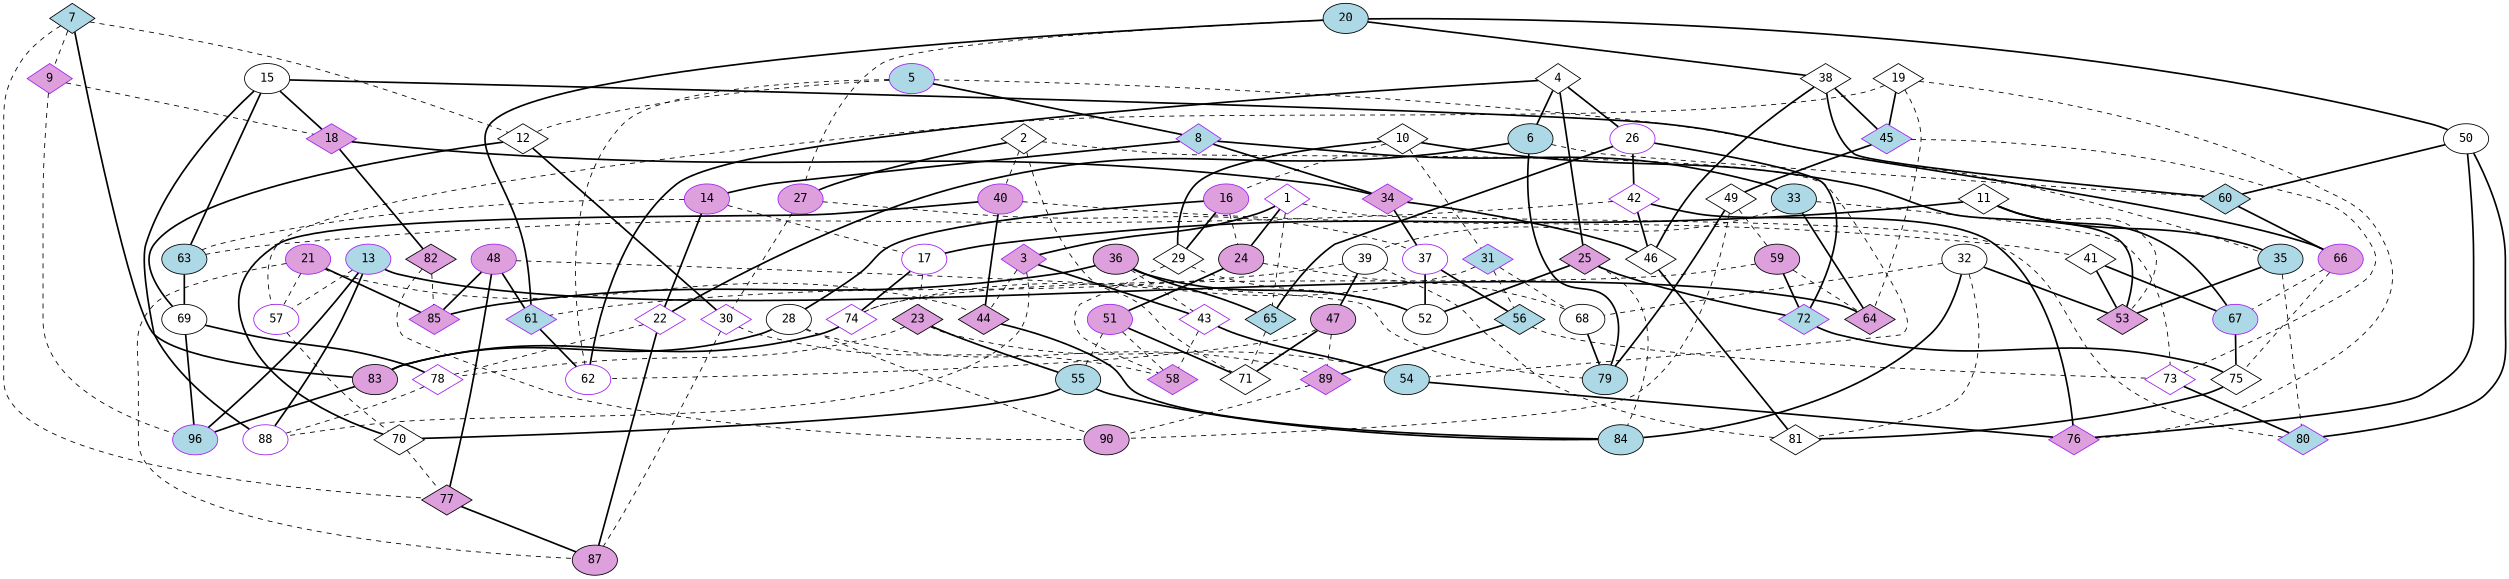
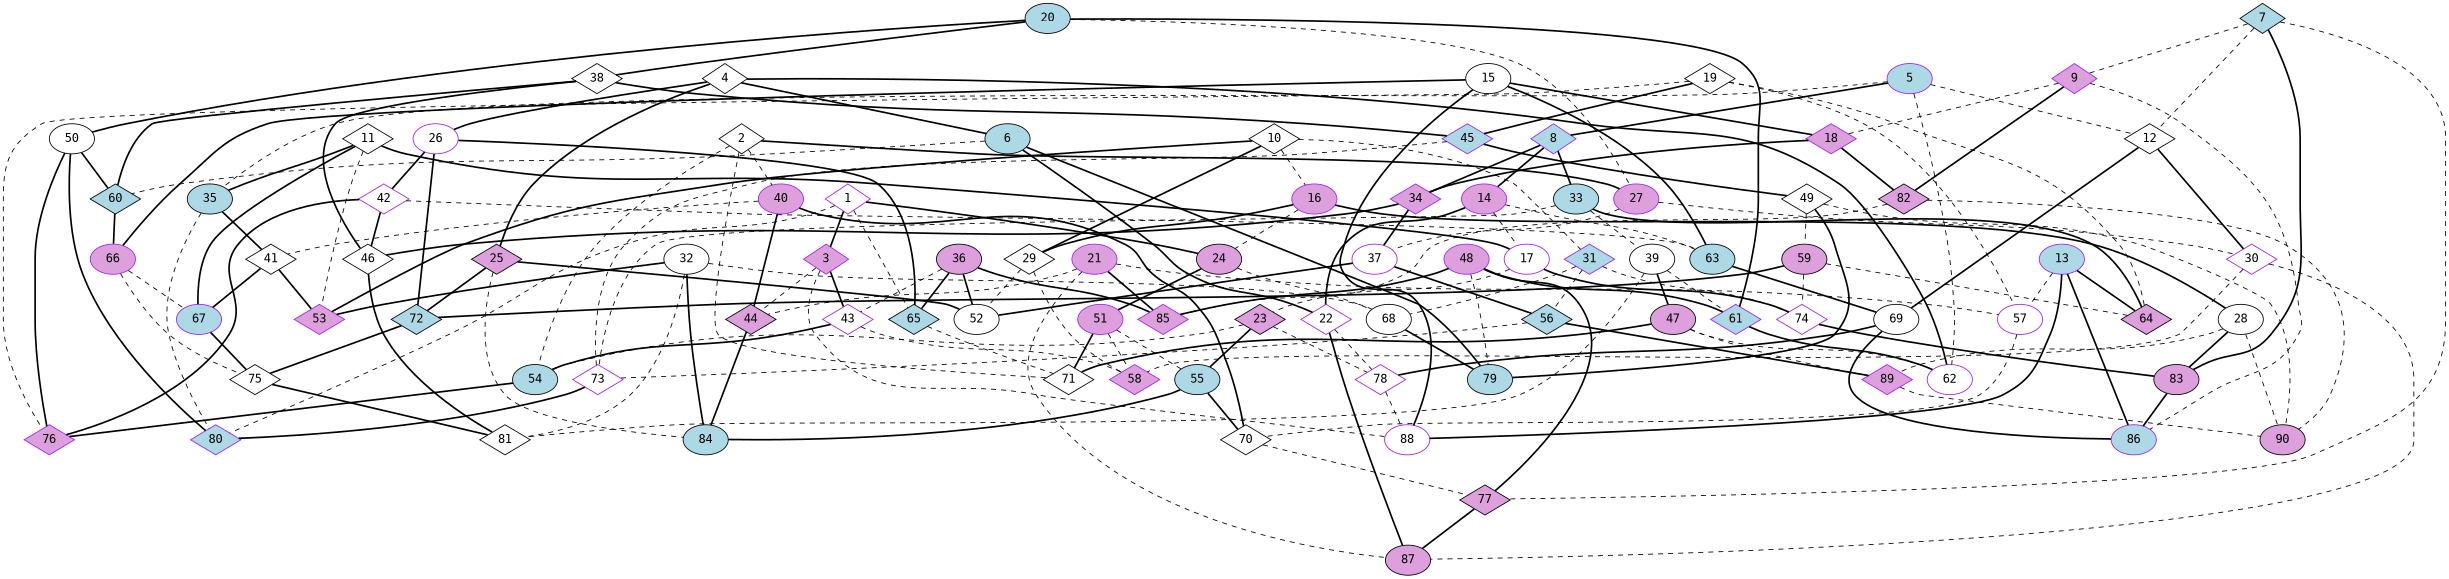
  graph {
    fontname="DejaVu Sans Mono"
    node [color=black fillcolor=white fontname="DejaVu Sans Mono" shape=diamond style=filled]
    edge [fontname="DejaVu Sans Mono" style=bold]
    1 [color=purple]
    3 [color=purple fillcolor=plum]
    24 [fillcolor=plum shape=ellipse]
    65 [fillcolor=lightblue]
    80 [color=purple fillcolor=lightblue]
    43 [color=purple]
    44 [fillcolor=plum]
    88 [color=purple shape=ellipse]
    51 [color=purple fillcolor=plum shape=ellipse]
    68 [shape=ellipse]
    71
    27 [color=purple fillcolor=plum shape=ellipse]
    2
    40 [color=purple fillcolor=plum shape=ellipse]
    54 [fillcolor=lightblue shape=ellipse]
    30 [color=purple]
    37 [color=purple shape=ellipse]
    41
    70
    76 [color=purple fillcolor=plum]
    58 [color=purple fillcolor=plum]
    84 [fillcolor=lightblue shape=ellipse]
    6 [fillcolor=lightblue shape=ellipse]
    4
    25 [fillcolor=plum]
    26 [color=purple shape=ellipse]
    62 [color=purple shape=ellipse]
    22 [color=purple]
    60 [fillcolor=lightblue]
    79 [fillcolor=lightblue shape=ellipse]
    52 [shape=ellipse]
-   72 [color=purple fillcolor=lightblue]
+   72 [fillcolor=lightblue]
    42 [color=purple]
    5 [color=purple fillcolor=lightblue shape=ellipse]
    8 [color=purple fillcolor=lightblue]
    12
    35 [fillcolor=lightblue shape=ellipse]
    14 [color=purple fillcolor=plum shape=ellipse]
    33 [fillcolor=lightblue shape=ellipse]
    34 [color=purple fillcolor=plum]
    69 [shape=ellipse]
    87 [fillcolor=plum shape=ellipse]
    78 [color=purple]
    66 [color=purple fillcolor=plum shape=ellipse]
    7 [fillcolor=lightblue]
    9 [color=purple fillcolor=plum]
    77 [fillcolor=plum]
    83 [fillcolor=plum shape=ellipse]
    18 [color=purple fillcolor=plum]
    82 [fillcolor=plum]
-   86 [color=purple fillcolor=lightblue shape=ellipse label=96]
+   86 [color=purple fillcolor=lightblue shape=ellipse]
    17 [color=purple shape=ellipse]
    63 [fillcolor=lightblue shape=ellipse]
    64 [fillcolor=plum]
    39 [shape=ellipse]
    73 [color=purple]
    46
    85 [color=purple fillcolor=plum]
    90 [fillcolor=plum shape=ellipse]
    16 [color=purple fillcolor=plum shape=ellipse]
    10
    29
    31 [color=purple fillcolor=lightblue]
-   53 [fillcolor=plum]
+   53 [color=purple fillcolor=plum]
    28 [shape=ellipse]
    74 [color=purple]
    56 [fillcolor=lightblue]
    11
    67 [color=purple fillcolor=lightblue shape=ellipse]
    23 [fillcolor=plum]
    75
    13 [color=purple fillcolor=lightblue shape=ellipse]
    57 [color=purple shape=ellipse]
    15 [shape=ellipse]
    89 [color=purple fillcolor=plum]
    55 [fillcolor=lightblue shape=ellipse]
    19
    45 [color=purple fillcolor=lightblue]
    49
    20 [fillcolor=lightblue shape=ellipse]
    38
    50 [shape=ellipse]
    61 [color=purple fillcolor=lightblue]
    21 [color=purple fillcolor=plum shape=ellipse]
    32 [shape=ellipse]
    81
    47 [fillcolor=plum shape=ellipse]
    36 [fillcolor=plum shape=ellipse]
    59 [fillcolor=plum shape=ellipse]
    48 [color=purple fillcolor=plum shape=ellipse]
    1 -- 3
    1 -- 24
    1 -- 65 [style=dashed]
    1 -- 80 [style=dashed]
    3 -- 43
    3 -- 44 [style=dashed]
    3 -- 88 [style=dashed]
    24 -- 51
    24 -- 68 [style=dashed]
    65 -- 71 [style=dashed]
    43 -- 54
    43 -- 58 [style=dashed]
    44 -- 84
    51 -- 71
    51 -- 58 [style=dashed]
    51 -- 55 [style=dashed]
    68 -- 79
    27 -- 30 [style=dashed]
    27 -- 37 [style=dashed]
    2 -- 71 [style=dashed]
    2 -- 27
    2 -- 40 [style=dashed]
    2 -- 54 [style=dashed]
    40 -- 44
    40 -- 41 [style=dashed]
    40 -- 70
    54 -- 76
    30 -- 58 [style=dashed]
    30 -- 87 [style=dashed]
    37 -- 52
    37 -- 56
    41 -- 53
    41 -- 67
    70 -- 77 [style=dashed]
    6 -- 22
    6 -- 60 [style=dashed]
    6 -- 79
    4 -- 6
    4 -- 25
    4 -- 26
    4 -- 62
    25 -- 84 [style=dashed]
    25 -- 52
    25 -- 72
    26 -- 65
    26 -- 72
    26 -- 42
    22 -- 87
    22 -- 78 [style=dashed]
    60 -- 66
    72 -- 75
    42 -- 76
    42 -- 63 [style=dashed]
    42 -- 46
    5 -- 62 [style=dashed]
    5 -- 8
    5 -- 12 [style=dashed]
    5 -- 35 [style=dashed]
    8 -- 14
    8 -- 33
    8 -- 34
    12 -- 30
    12 -- 69
    35 -- 80 [style=dashed]
-   35 -- 53
+   35 -- 41
    14 -- 22
    14 -- 17 [style=dashed]
    14 -- 63 [style=dashed]
    33 -- 64
    33 -- 39 [style=dashed]
    33 -- 73 [style=dashed]
    34 -- 37
    34 -- 46
    69 -- 78
    69 -- 86
    78 -- 88 [style=dashed]
    66 -- 67 [style=dashed]
    66 -- 75 [style=dashed]
    7 -- 12 [style=dashed]
    7 -- 9 [style=dashed]
    7 -- 77 [style=dashed]
    7 -- 83
    9 -- 18 [style=dashed]
+   9 -- 82
    9 -- 86 [style=dashed]
    77 -- 87
    83 -- 86
    18 -- 34
    18 -- 82
    82 -- 85 [style=dashed]
    82 -- 90 [style=dashed]
    17 -- 74
    17 -- 23 [style=dashed]
    63 -- 69
    39 -- 61 [style=dashed]
    39 -- 81 [style=dashed]
    39 -- 47
    73 -- 80
    46 -- 81
    16 -- 24 [style=dashed]
    16 -- 29
    16 -- 28
    10 -- 16 [style=dashed]
    10 -- 29
    10 -- 31 [style=dashed]
    10 -- 53
    29 -- 58 [style=dashed]
    29 -- 52 [style=dashed]
    31 -- 68 [style=dashed]
    31 -- 74 [style=dashed]
    31 -- 56 [style=dashed]
    28 -- 83
    28 -- 90 [style=dashed]
    28 -- 89 [style=dashed]
    74 -- 83
    56 -- 73 [style=dashed]
    56 -- 89
    11 -- 35
    11 -- 17
    11 -- 53 [style=dashed]
    11 -- 67
    67 -- 75
    23 -- 54 [style=dashed]
    23 -- 78 [style=dashed]
    23 -- 55
    75 -- 81
    13 -- 88
    13 -- 86
    13 -- 64
    13 -- 57 [style=dashed]
    57 -- 70 [style=dashed]
    15 -- 88
    15 -- 66
    15 -- 18
    15 -- 63
    89 -- 90 [style=dashed]
    55 -- 70
    55 -- 84
    19 -- 76 [style=dashed]
    19 -- 64 [style=dashed]
    19 -- 57 [style=dashed]
    19 -- 45
    45 -- 73 [style=dashed]
    45 -- 49
    49 -- 79
    49 -- 90 [style=dashed]
    49 -- 59 [style=dashed]
    20 -- 27 [style=dashed]
    20 -- 38
    20 -- 50
    20 -- 61
    38 -- 60
    38 -- 46
    38 -- 45
    50 -- 80
    50 -- 76
    50 -- 60
    61 -- 62
    21 -- 44 [style=dashed]
    21 -- 87 [style=dashed]
    21 -- 85
    21 -- 57 [style=dashed]
    32 -- 68 [style=dashed]
    32 -- 84
    32 -- 53
    32 -- 81 [style=dashed]
    47 -- 71
    47 -- 62 [style=dashed]
    47 -- 89 [style=dashed]
    36 -- 65
    36 -- 43 [style=dashed]
    36 -- 52
    36 -- 85
    59 -- 72
    59 -- 64 [style=dashed]
    59 -- 74 [style=dashed]
    48 -- 79 [style=dashed]
    48 -- 77
    48 -- 85
    48 -- 61
  }
